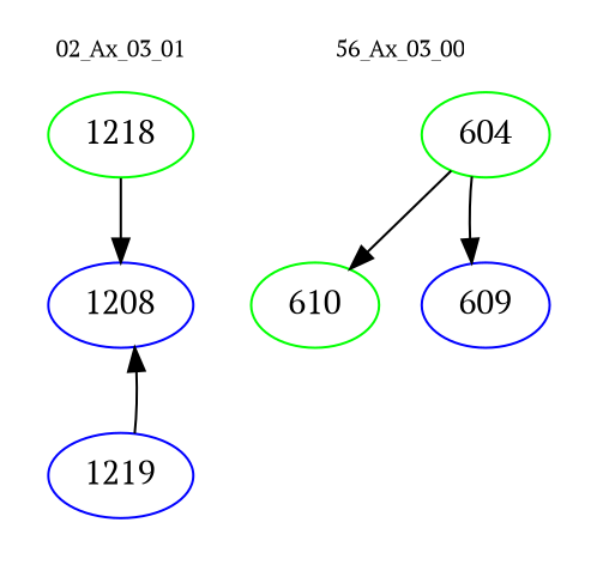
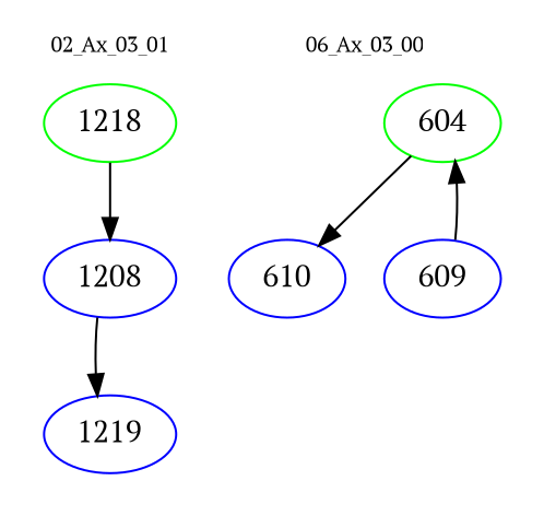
  digraph {
    fontname="PT Serif"
    node [color=green fontname="PT Serif"]
    edge [color=black fontname="PT Serif"]
    n1 [label=1218]
    n2 [color=blue label=1208]
    n3 [color=blue label=1219]
-   n4 [label=610]
+   n4 [color=blue label=610]
    n5 [label=604]
    n6 [color=blue label=609]
    subgraph cluster_1 {
      color=white
      fontsize=10
      label="02_Ax_03_01"
      n1
      n2
      n3
    }
    subgraph cluster_2 {
      color=white
      fontsize=10
-     label="56_Ax_03_00"
+     label="06_Ax_03_00"
      n4
      n5
      n6
    }
    n1 -> n2
-   n3 -> n2
+   n2 -> n3
    n5 -> n4
-   n5 -> n6
+   n6 -> n5
  }
